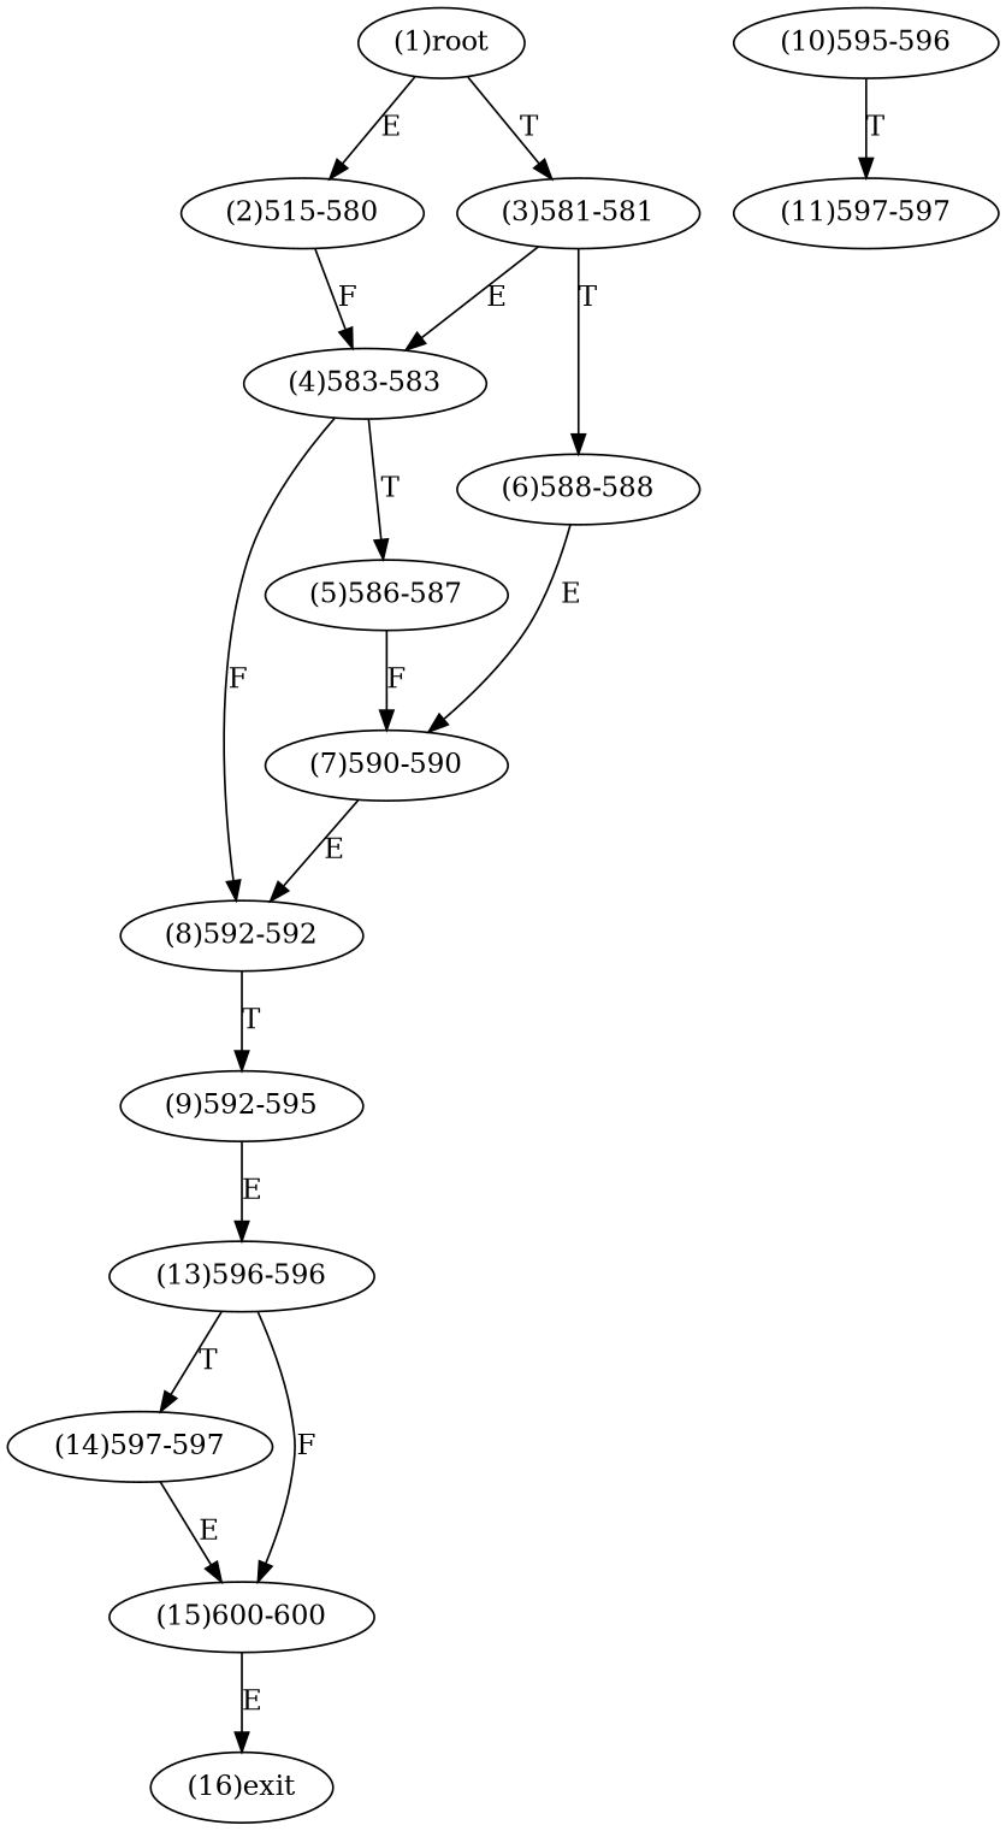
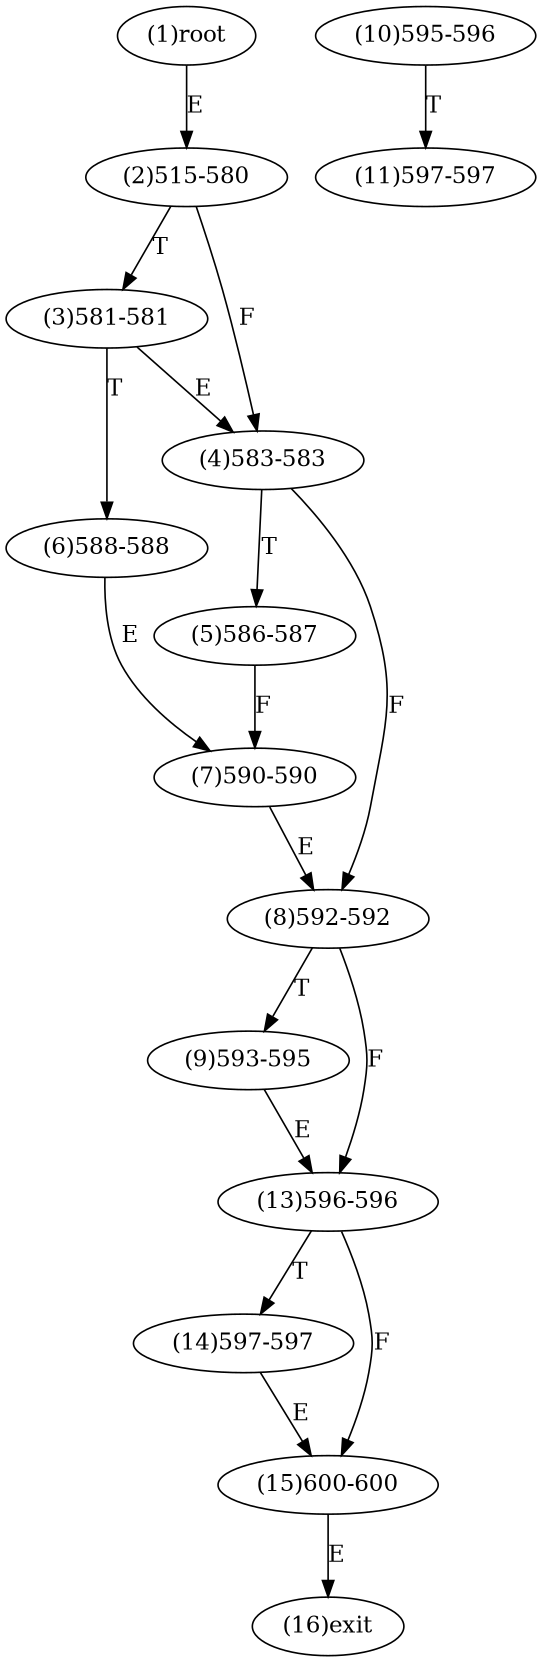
  digraph {
    n1 [label="(1)root"]
    n2 [label="(2)515-580"]
    n3 [label="(3)581-581"]
    n4 [label="(4)583-583"]
    n5 [label="(6)588-588"]
    n6 [label="(5)586-587"]
    n7 [label="(8)592-592"]
    n8 [label="(7)590-590"]
-   n9 [label="(9)592-595"]
+   n9 [label="(9)593-595"]
    n10 [label="(13)596-596"]
    n11 [label="(14)597-597"]
    n12 [label="(15)600-600"]
    n13 [label="(10)595-596"]
    n14 [label="(11)597-597"]
    n15 [label="(16)exit"]
    n1 -> n2 [label=E]
-   n1 -> n3 [label=T]
+   n2 -> n3 [label=T]
    n2 -> n4 [label=F]
    n3 -> n4 [label=E]
    n3 -> n5 [label=T]
    n4 -> n6 [label=T]
    n4 -> n7 [label=F]
    n5 -> n8 [label=E]
    n6 -> n8 [label=F]
    n7 -> n9 [label=T]
+   n7 -> n10 [label=F]
    n8 -> n7 [label=E]
    n9 -> n10 [label=E]
    n10 -> n11 [label=T]
    n10 -> n12 [label=F]
    n11 -> n12 [label=E]
    n12 -> n15 [label=E]
    n13 -> n14 [label=T]
  }
